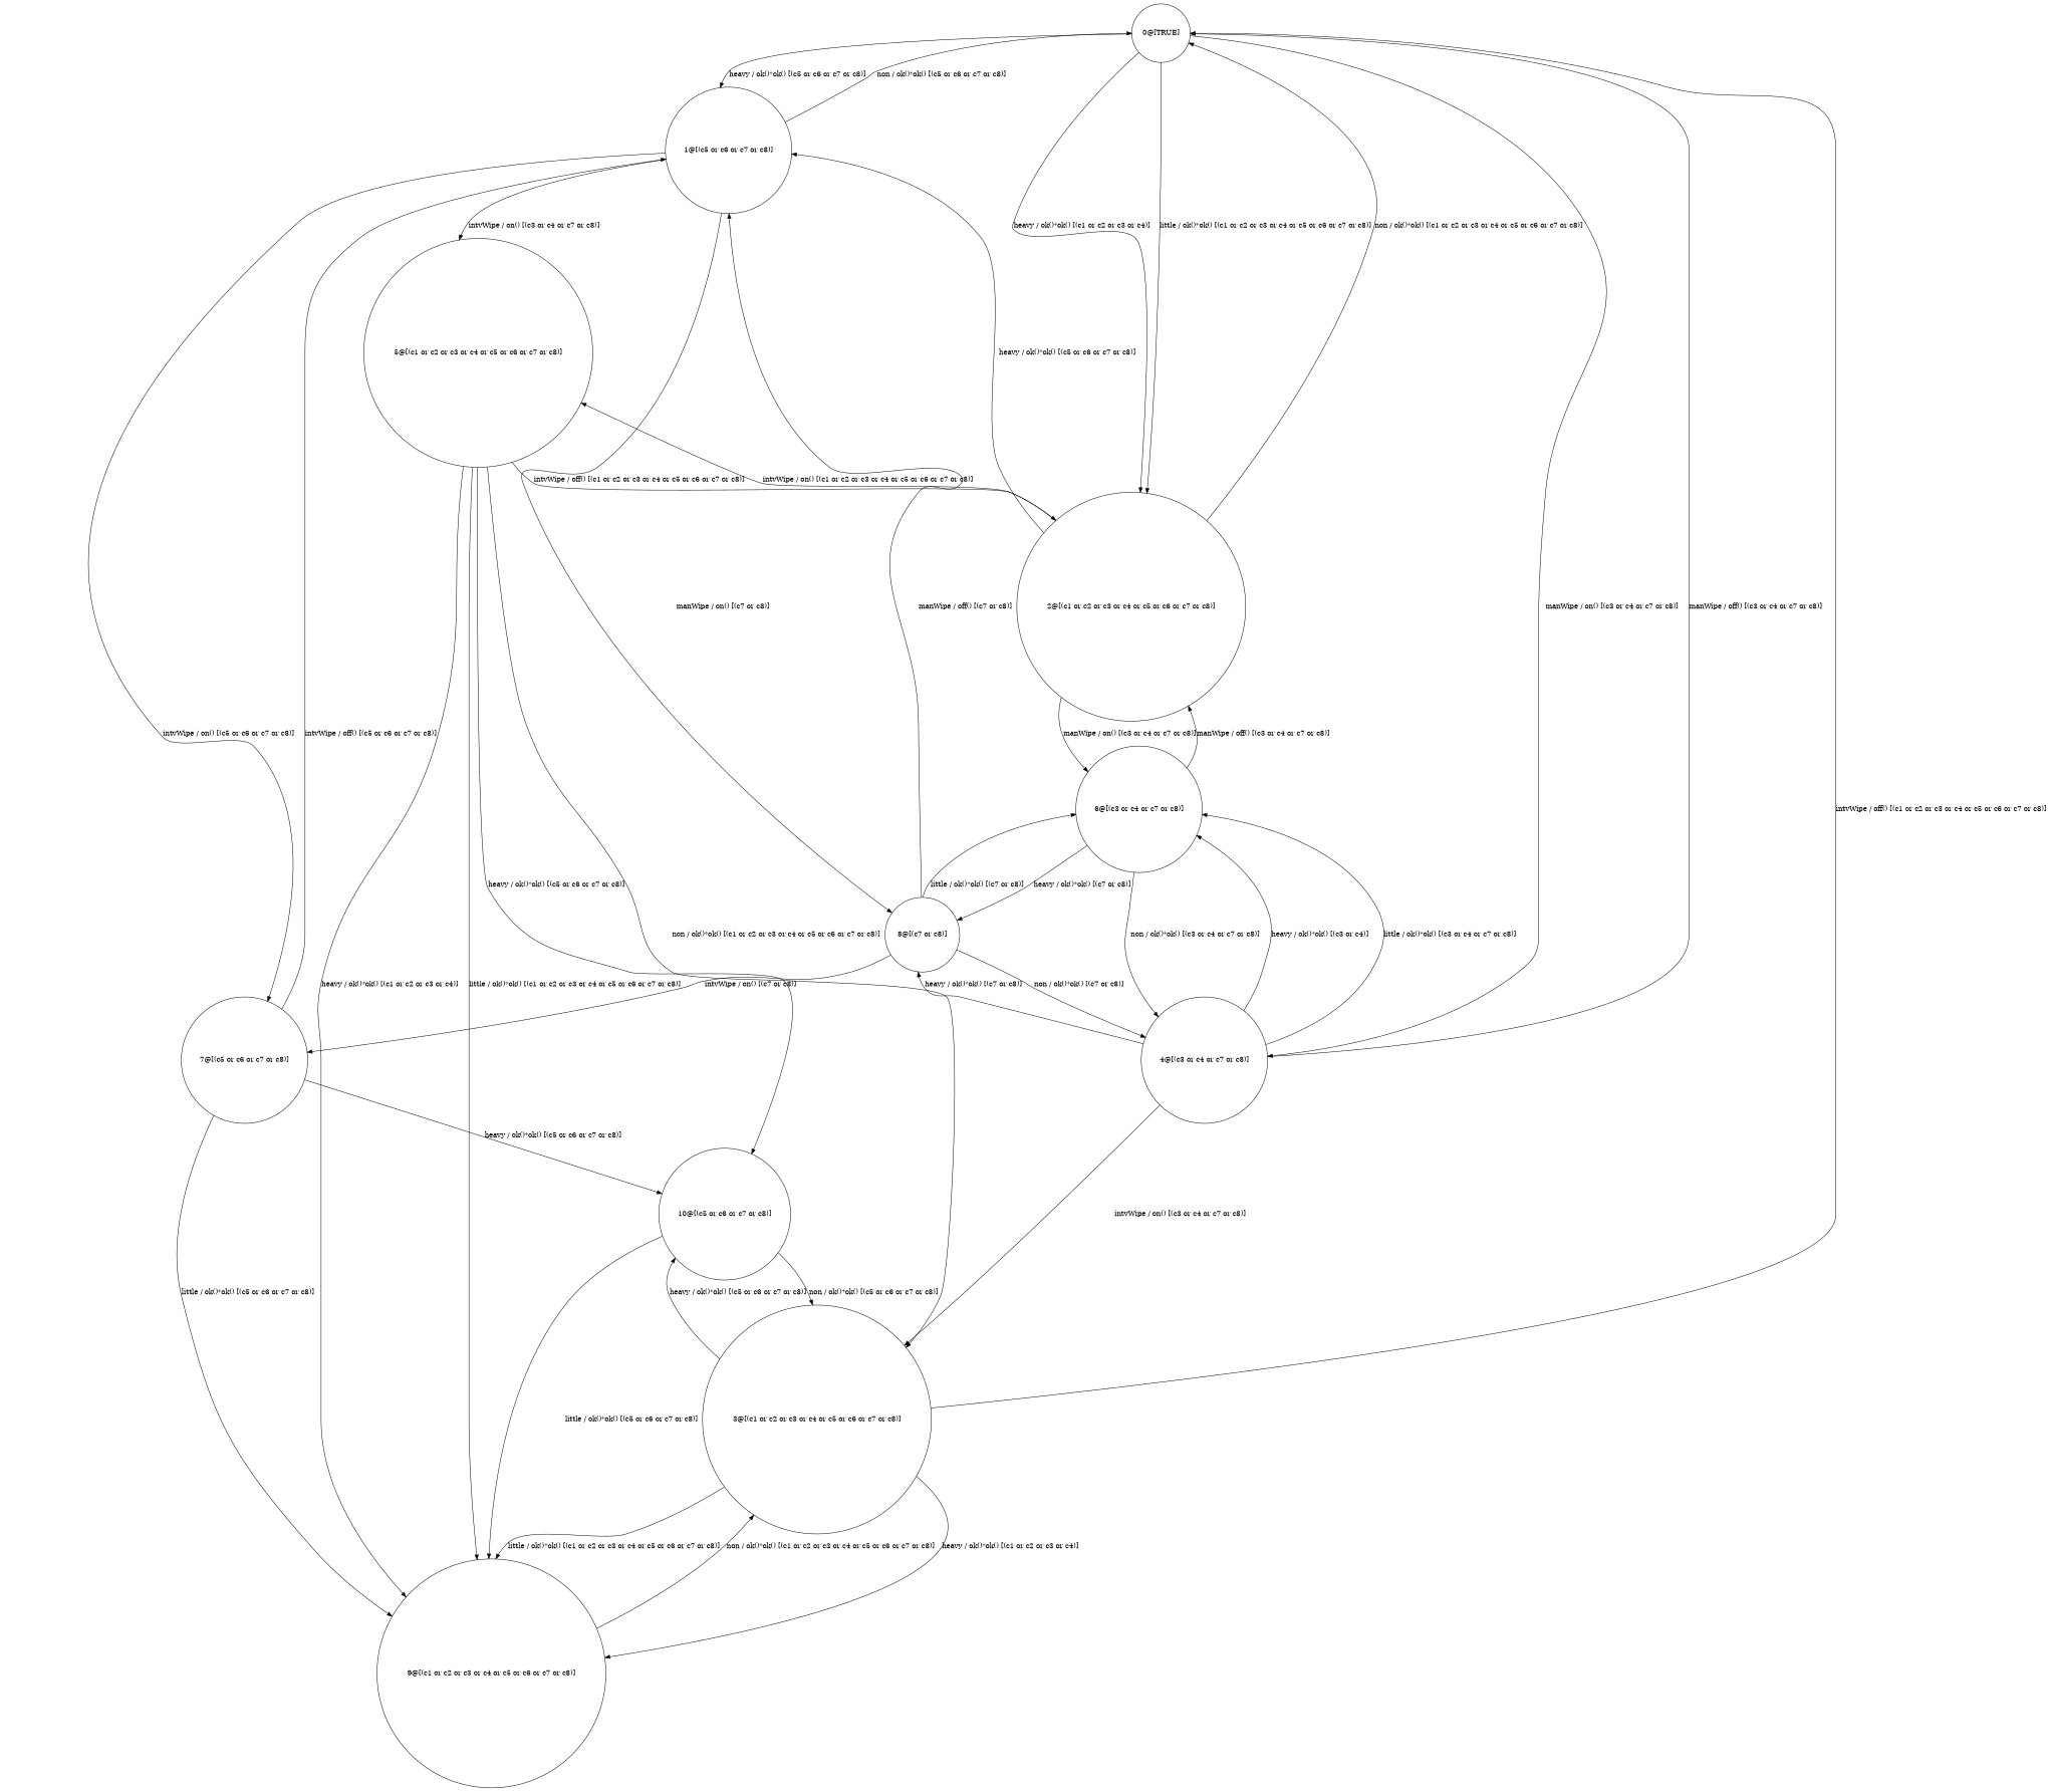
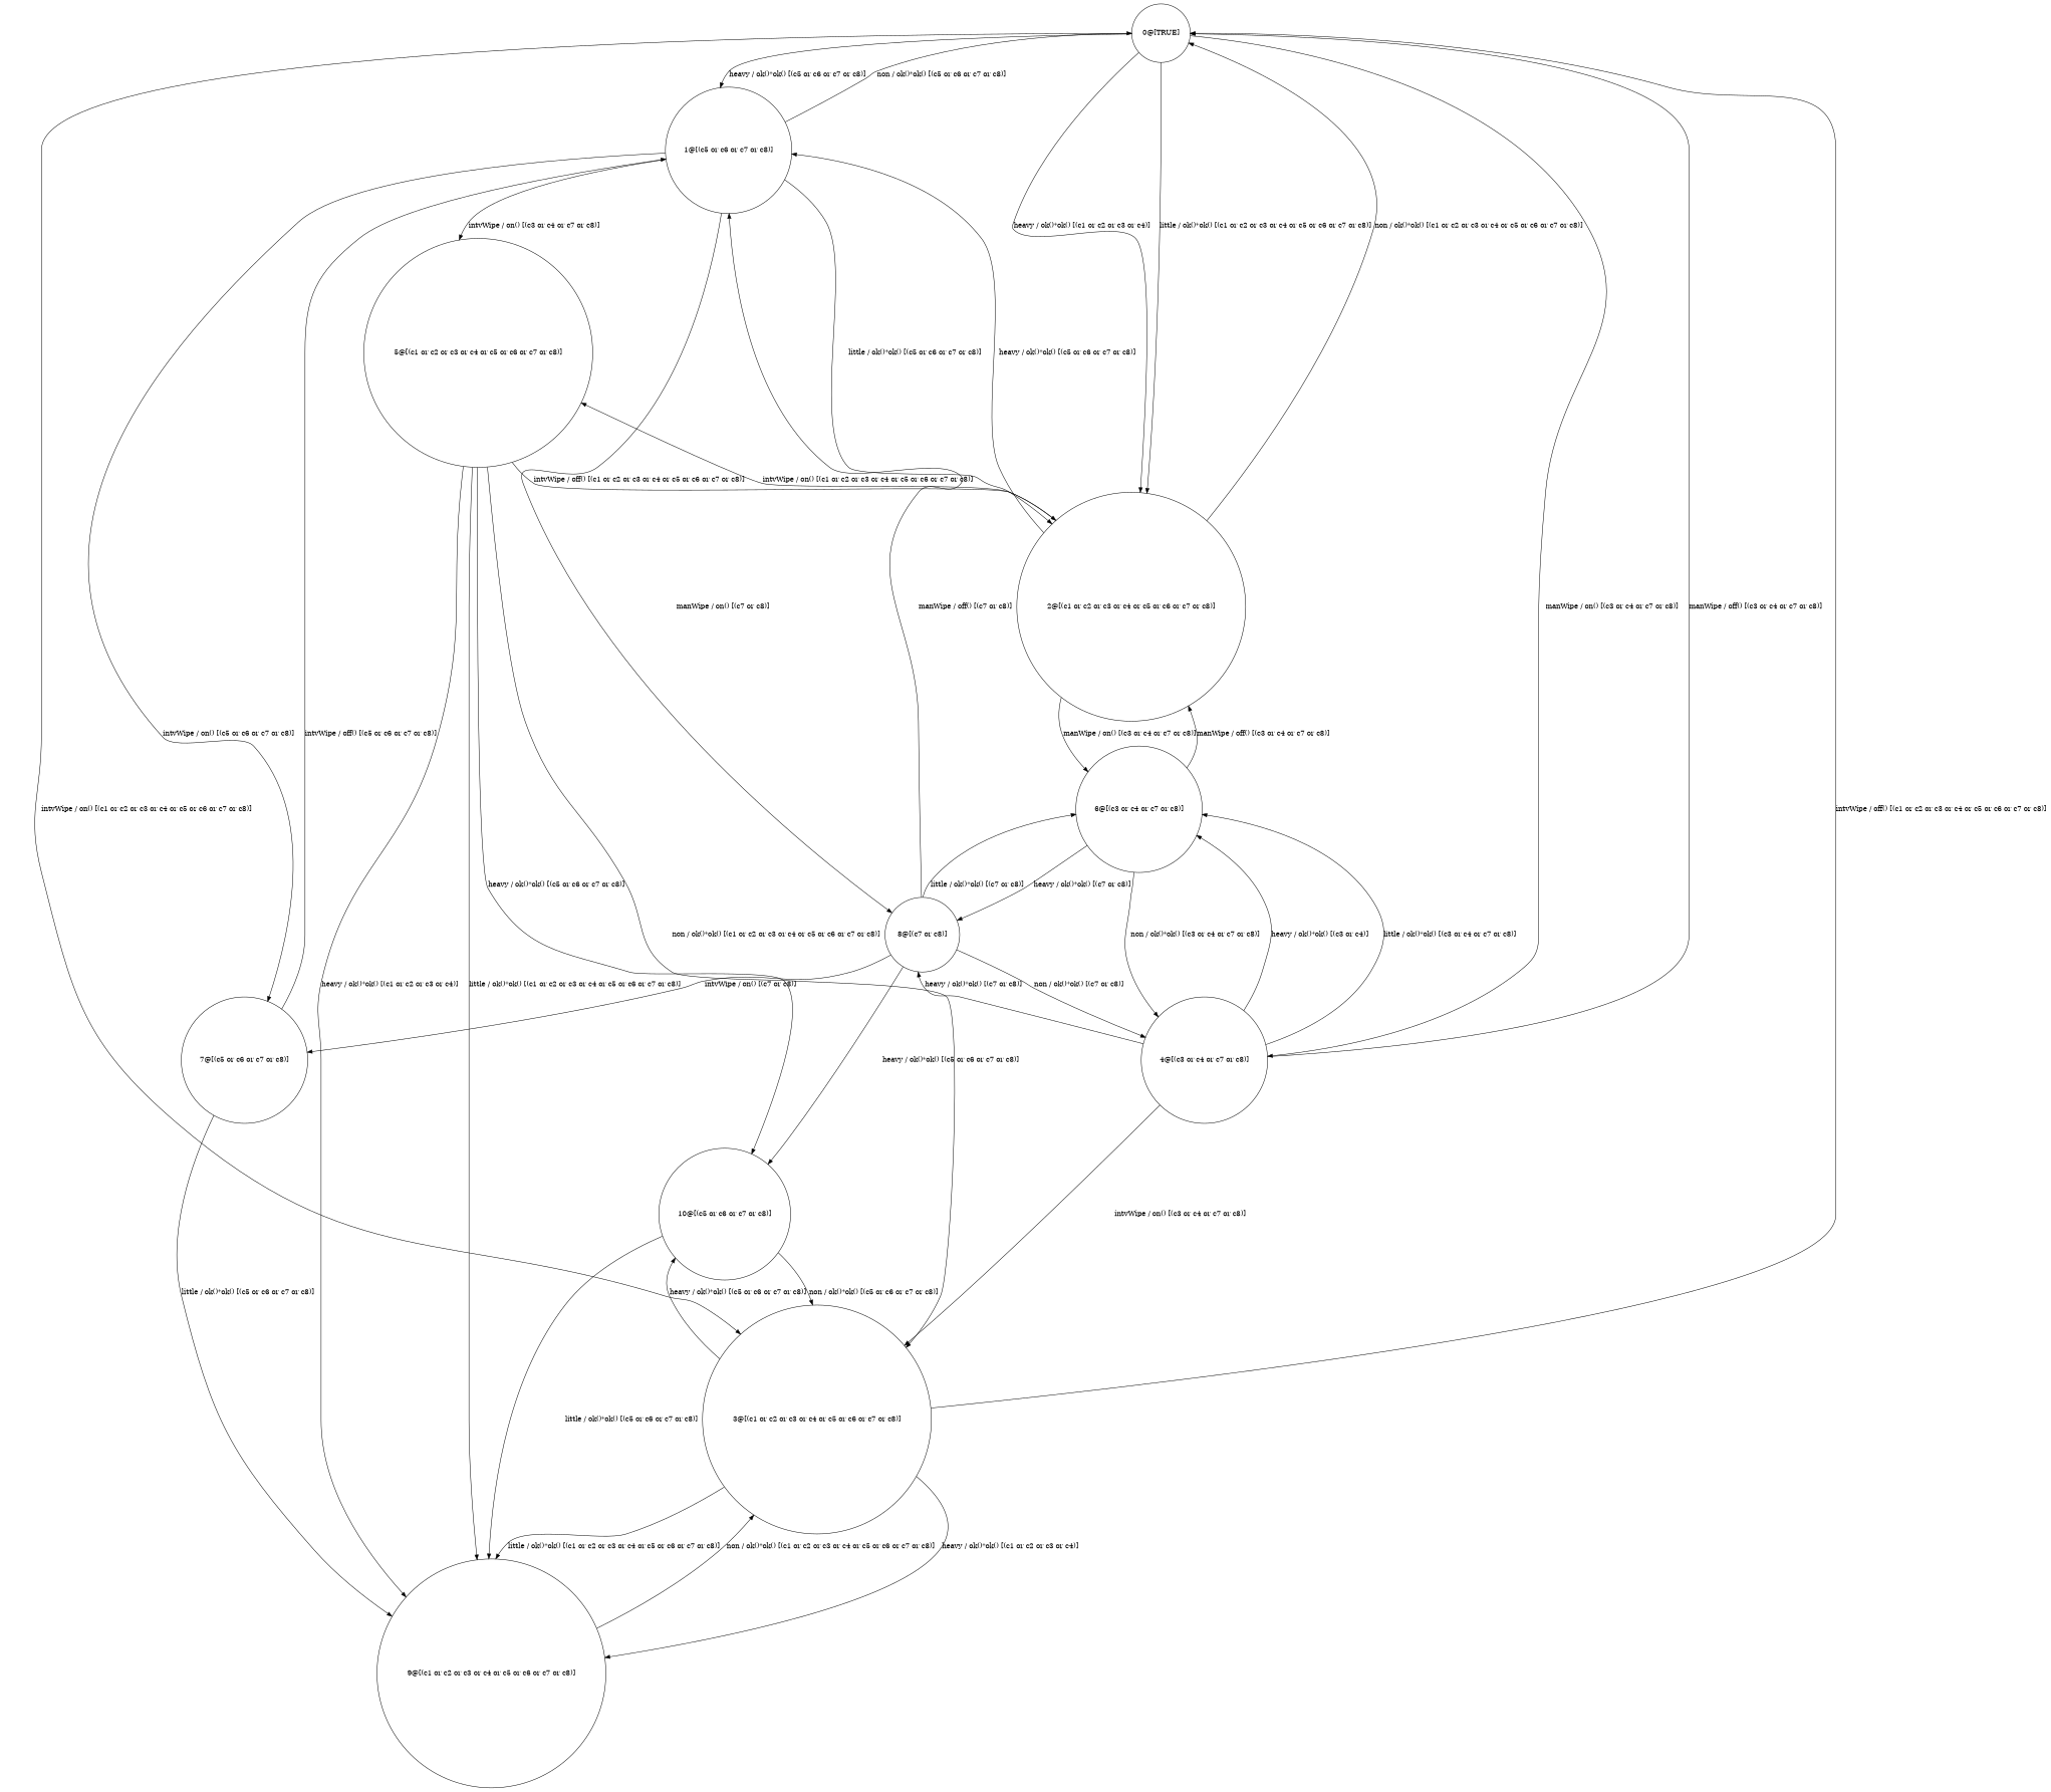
  digraph {
    node [shape=circle]
    edge [lblstyle="above, sloped"]
    n1 [label="0@[TRUE]"]
    n2 [label="1@[(c5 or c6 or c7 or c8)]"]
    n3 [label="2@[(c1 or c2 or c3 or c4 or c5 or c6 or c7 or c8)]"]
    n4 [label="3@[(c1 or c2 or c3 or c4 or c5 or c6 or c7 or c8)]"]
    n5 [label="4@[(c3 or c4 or c7 or c8)]"]
    n6 [label="7@[(c5 or c6 or c7 or c8)]"]
    n7 [label="8@[(c7 or c8)]"]
    n8 [label="5@[(c1 or c2 or c3 or c4 or c5 or c6 or c7 or c8)]"]
    n9 [label="6@[(c3 or c4 or c7 or c8)]"]
    n10 [label="9@[(c1 or c2 or c3 or c4 or c5 or c6 or c7 or c8)]"]
    n11 [label="10@[(c5 or c6 or c7 or c8)]"]
    n1 -> n2 [label="heavy / ok()*ok() [(c5 or c6 or c7 or c8)]"]
    n1 -> n3 [label="heavy / ok()*ok() [(c1 or c2 or c3 or c4)]"]
    n1 -> n3 [label="little / ok()*ok() [(c1 or c2 or c3 or c4 or c5 or c6 or c7 or c8)]"]
+   n1 -> n4 [label="intvWipe / on() [(c1 or c2 or c3 or c4 or c5 or c6 or c7 or c8)]"]
    n1 -> n5 [label="manWipe / on() [(c3 or c4 or c7 or c8)]"]
    n2 -> n1 [label="non / ok()*ok() [(c5 or c6 or c7 or c8)]"]
+   n2 -> n3 [label="little / ok()*ok() [(c5 or c6 or c7 or c8)]"]
    n2 -> n6 [label="intvWipe / on() [(c5 or c6 or c7 or c8)]"]
    n2 -> n7 [label="manWipe / on() [(c7 or c8)]"]
    n2 -> n8 [label="intvWipe / on() [(c3 or c4 or c7 or c8)]"]
    n3 -> n1 [label="non / ok()*ok() [(c1 or c2 or c3 or c4 or c5 or c6 or c7 or c8)]"]
    n3 -> n2 [label="heavy / ok()*ok() [(c5 or c6 or c7 or c8)]"]
    n3 -> n8 [label="intvWipe / on() [(c1 or c2 or c3 or c4 or c5 or c6 or c7 or c8)]"]
    n3 -> n9 [label="manWipe / on() [(c3 or c4 or c7 or c8)]"]
    n4 -> n1 [label="intvWipe / off() [(c1 or c2 or c3 or c4 or c5 or c6 or c7 or c8)]"]
    n4 -> n10 [label="heavy / ok()*ok() [(c1 or c2 or c3 or c4)]"]
    n4 -> n10 [label="little / ok()*ok() [(c1 or c2 or c3 or c4 or c5 or c6 or c7 or c8)]"]
    n4 -> n11 [label="heavy / ok()*ok() [(c5 or c6 or c7 or c8)]"]
    n5 -> n1 [label="manWipe / off() [(c3 or c4 or c7 or c8)]"]
    n5 -> n4 [label="intvWipe / on() [(c3 or c4 or c7 or c8)]"]
    n5 -> n7 [label="heavy / ok()*ok() [(c7 or c8)]"]
    n5 -> n9 [label="heavy / ok()*ok() [(c3 or c4)]"]
    n5 -> n9 [label="little / ok()*ok() [(c3 or c4 or c7 or c8)]"]
    n6 -> n2 [label="intvWipe / off() [(c5 or c6 or c7 or c8)]"]
    n6 -> n10 [label="little / ok()*ok() [(c5 or c6 or c7 or c8)]"]
-   n6 -> n11 [label="heavy / ok()*ok() [(c5 or c6 or c7 or c8)]"]
+   n7 -> n11 [label="heavy / ok()*ok() [(c5 or c6 or c7 or c8)]"]
    n7 -> n2 [label="manWipe / off() [(c7 or c8)]"]
    n7 -> n5 [label="non / ok()*ok() [(c7 or c8)]"]
    n7 -> n6 [label="intvWipe / on() [(c7 or c8)]"]
    n7 -> n9 [label="little / ok()*ok() [(c7 or c8)]"]
    n8 -> n3 [label="intvWipe / off() [(c1 or c2 or c3 or c4 or c5 or c6 or c7 or c8)]"]
    n8 -> n4 [label="non / ok()*ok() [(c1 or c2 or c3 or c4 or c5 or c6 or c7 or c8)]"]
    n8 -> n10 [label="heavy / ok()*ok() [(c1 or c2 or c3 or c4)]"]
    n8 -> n10 [label="little / ok()*ok() [(c1 or c2 or c3 or c4 or c5 or c6 or c7 or c8)]"]
    n8 -> n11 [label="heavy / ok()*ok() [(c5 or c6 or c7 or c8)]"]
    n9 -> n3 [label="manWipe / off() [(c3 or c4 or c7 or c8)]"]
    n9 -> n5 [label="non / ok()*ok() [(c3 or c4 or c7 or c8)]"]
    n9 -> n7 [label="heavy / ok()*ok() [(c7 or c8)]"]
    n10 -> n4 [label="non / ok()*ok() [(c1 or c2 or c3 or c4 or c5 or c6 or c7 or c8)]"]
    n11 -> n4 [label="non / ok()*ok() [(c5 or c6 or c7 or c8)]"]
    n11 -> n10 [label="little / ok()*ok() [(c5 or c6 or c7 or c8)]"]
  }
